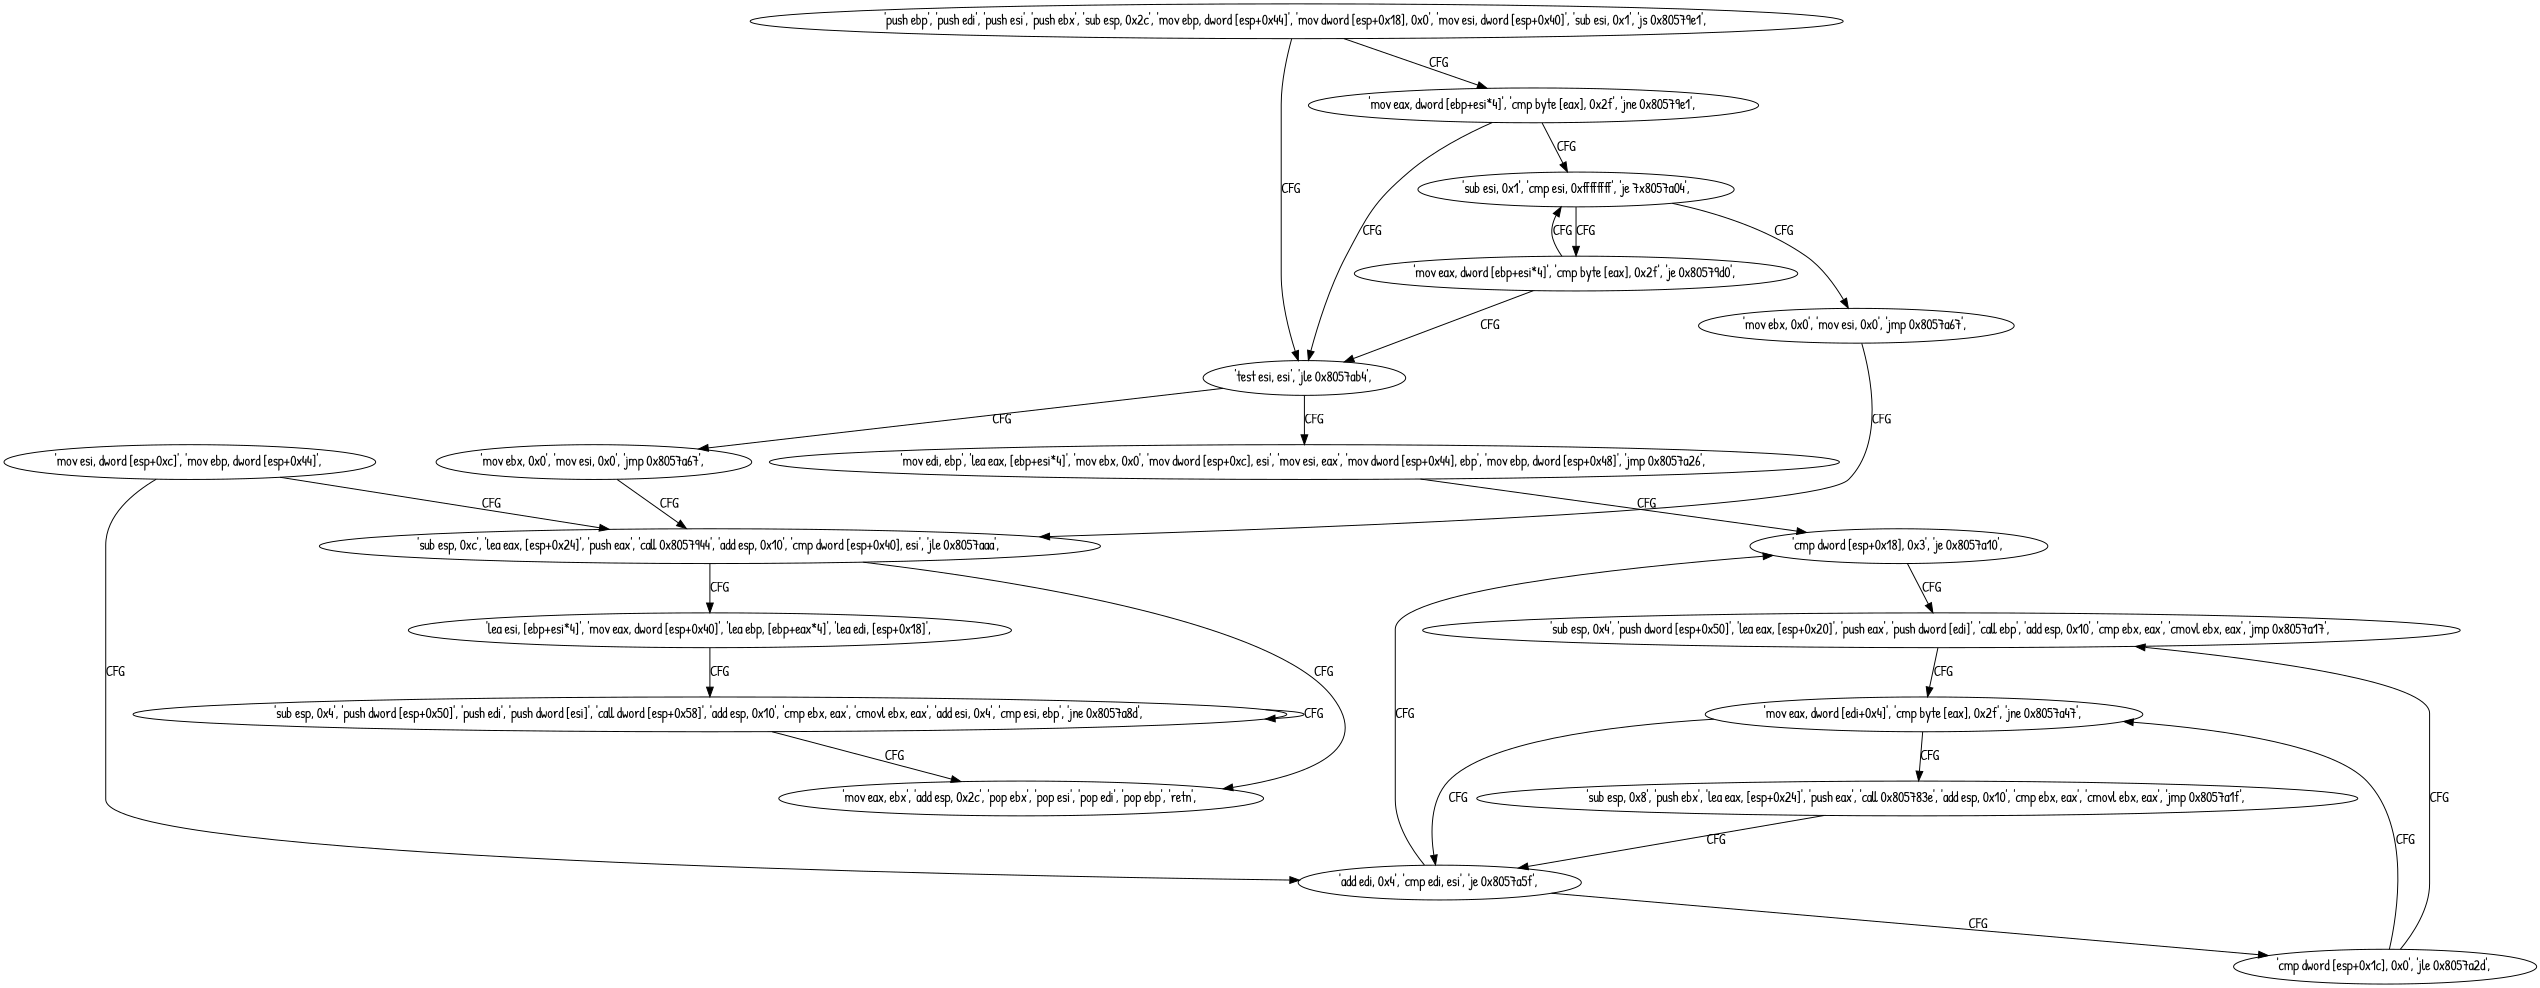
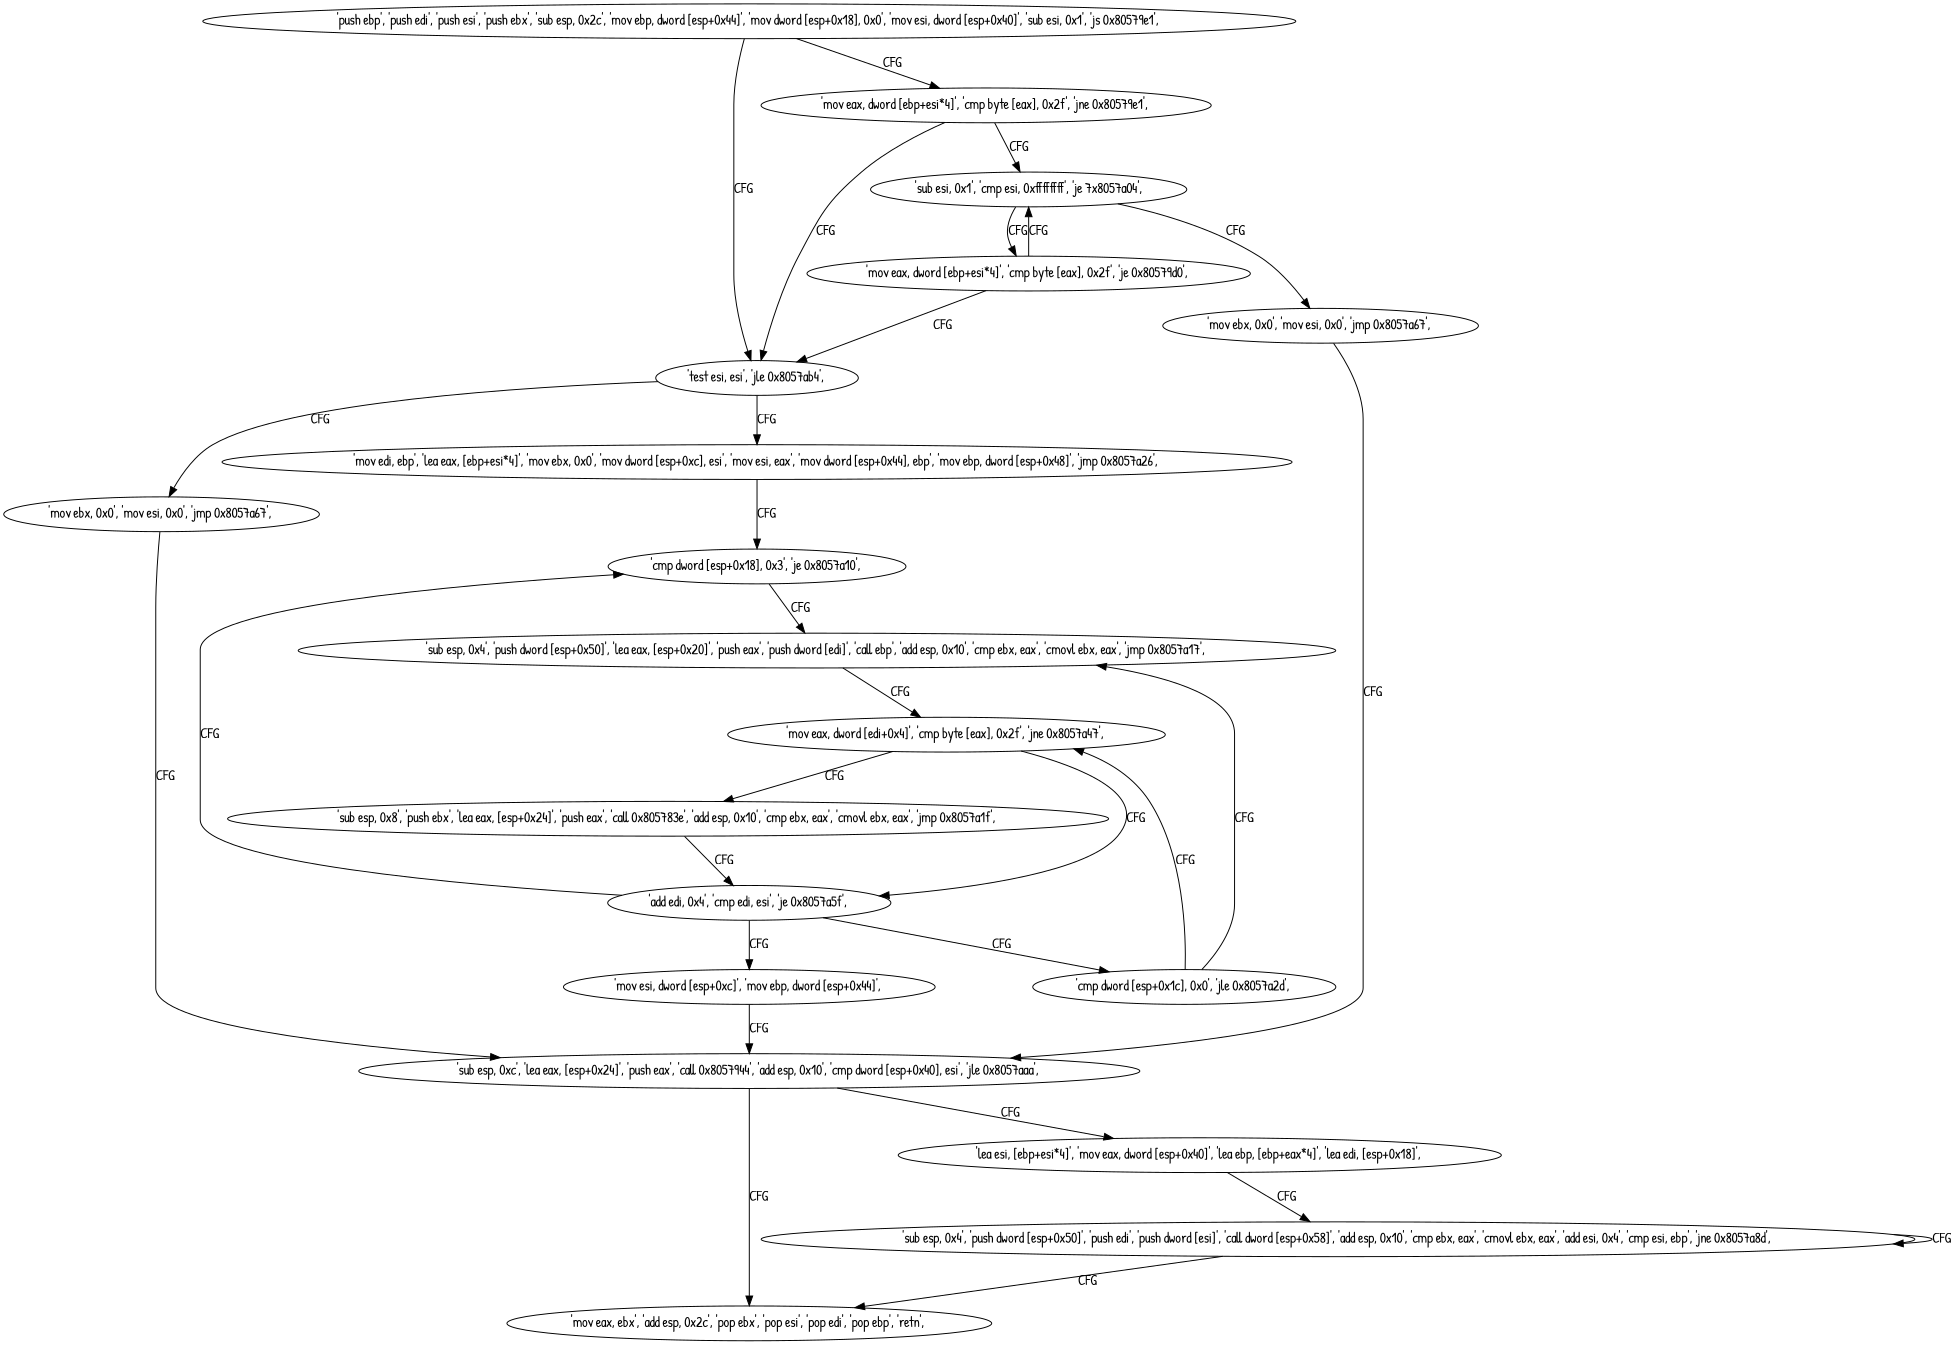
  digraph {
    fontname="Patrick Hand"
    node [fontname="Patrick Hand"]
    edge [fontname="Patrick Hand"]
    n1 [label="'push ebp', 'push edi', 'push esi', 'push ebx', 'sub esp, 0x2c', 'mov ebp, dword [esp+0x44]', 'mov dword [esp+0x18], 0x0', 'mov esi, dword [esp+0x40]', 'sub esi, 0x1', 'js 0x80579e1', "]
    n2 [label="'test esi, esi', 'jle 0x8057ab4', "]
    n3 [label="'mov eax, dword [ebp+esi*4]', 'cmp byte [eax], 0x2f', 'jne 0x80579e1', "]
    n4 [label="'mov ebx, 0x0', 'mov esi, 0x0', 'jmp 0x8057a67', "]
    n5 [label="'mov edi, ebp', 'lea eax, [ebp+esi*4]', 'mov ebx, 0x0', 'mov dword [esp+0xc], esi', 'mov esi, eax', 'mov dword [esp+0x44], ebp', 'mov ebp, dword [esp+0x48]', 'jmp 0x8057a26', "]
    n6 [label="'sub esi, 0x1', 'cmp esi, 0xffffffff', 'je 7x8057a04',"]
    n7 [label="'sub esp, 0xc', 'lea eax, [esp+0x24]', 'push eax', 'call 0x8057944', 'add esp, 0x10', 'cmp dword [esp+0x40], esi', 'jle 0x8057aaa', "]
    n8 [label="'cmp dword [esp+0x18], 0x3', 'je 0x8057a10', "]
    n9 [label="'mov ebx, 0x0', 'mov esi, 0x0', 'jmp 0x8057a67', "]
    n10 [label="'mov eax, dword [ebp+esi*4]', 'cmp byte [eax], 0x2f', 'je 0x80579d0', "]
    n11 [label="'mov eax, ebx', 'add esp, 0x2c', 'pop ebx', 'pop esi', 'pop edi', 'pop ebp', 'retn', "]
    n12 [label="'lea esi, [ebp+esi*4]', 'mov eax, dword [esp+0x40]', 'lea ebp, [ebp+eax*4]', 'lea edi, [esp+0x18]', "]
    n13 [label="'sub esp, 0x4', 'push dword [esp+0x50]', 'lea eax, [esp+0x20]', 'push eax', 'push dword [edi]', 'call ebp', 'add esp, 0x10', 'cmp ebx, eax', 'cmovl ebx, eax', 'jmp 0x8057a17', "]
    n14 [label="'sub esp, 0x4', 'push dword [esp+0x50]', 'push edi', 'push dword [esi]', 'call dword [esp+0x58]', 'add esp, 0x10', 'cmp ebx, eax', 'cmovl ebx, eax', 'add esi, 0x4', 'cmp esi, ebp', 'jne 0x8057a8d', "]
    n15 [label="'cmp dword [esp+0x1c], 0x0', 'jle 0x8057a2d', "]
    n16 [label="'mov eax, dword [edi+0x4]', 'cmp byte [eax], 0x2f', 'jne 0x8057a47', "]
    n17 [label="'sub esp, 0x8', 'push ebx', 'lea eax, [esp+0x24]', 'push eax', 'call 0x805783e', 'add esp, 0x10', 'cmp ebx, eax', 'cmovl ebx, eax', 'jmp 0x8057a1f', "]
    n18 [label="'add edi, 0x4', 'cmp edi, esi', 'je 0x8057a5f', "]
    n19 [label="'mov esi, dword [esp+0xc]', 'mov ebp, dword [esp+0x44]', "]
    n1 -> n2 [label=CFG]
    n1 -> n3 [label=CFG]
    n2 -> n4 [label=CFG]
    n2 -> n5 [label=CFG]
    n3 -> n2 [label=CFG]
    n3 -> n6 [label=CFG]
    n4 -> n7 [label=CFG]
    n5 -> n8 [label=CFG]
    n6 -> n9 [label=CFG]
    n6 -> n10 [label=CFG]
    n7 -> n11 [label=CFG]
    n7 -> n12 [label=CFG]
    n8 -> n13 [label=CFG]
    n9 -> n7 [label=CFG]
    n10 -> n2 [label=CFG]
    n10 -> n6 [label=CFG]
    n12 -> n14 [label=CFG]
    n13 -> n16 [label=CFG]
    n14 -> n11 [label=CFG]
    n14 -> n14 [label=CFG]
    n15 -> n13 [label=CFG]
    n15 -> n16 [label=CFG]
    n16 -> n17 [label=CFG]
    n16 -> n18 [label=CFG]
    n17 -> n18 [label=CFG]
    n18 -> n8 [label=CFG]
    n18 -> n15 [label=CFG]
-   n19 -> n18 [label=CFG]
+   n18 -> n19 [label=CFG]
    n19 -> n7 [label=CFG]
  }
